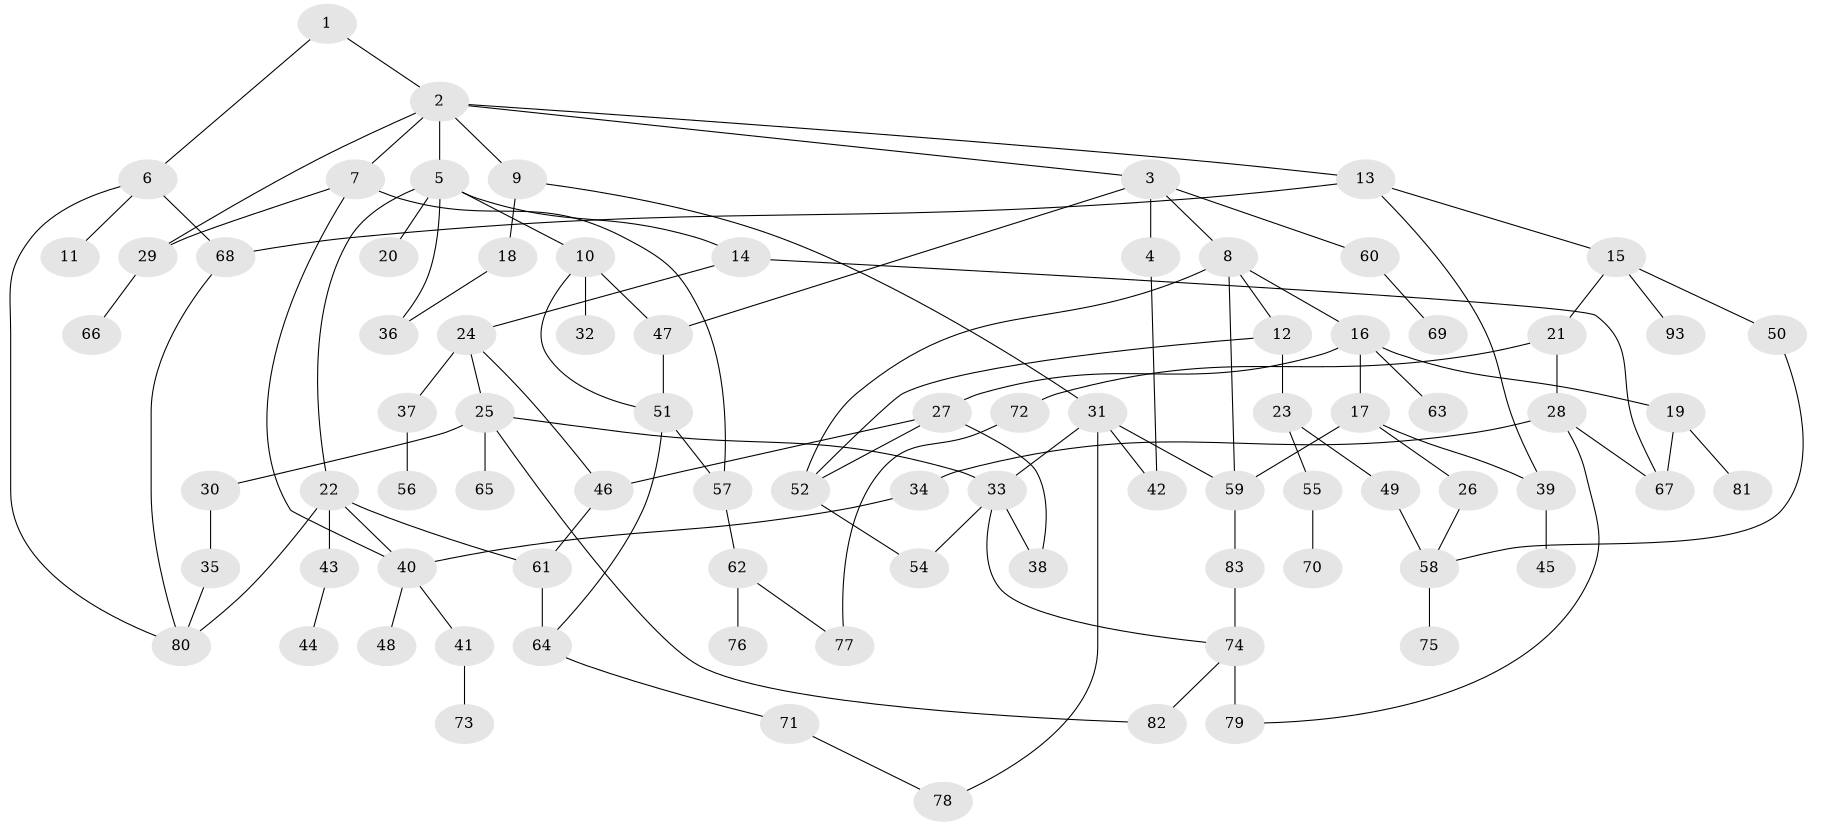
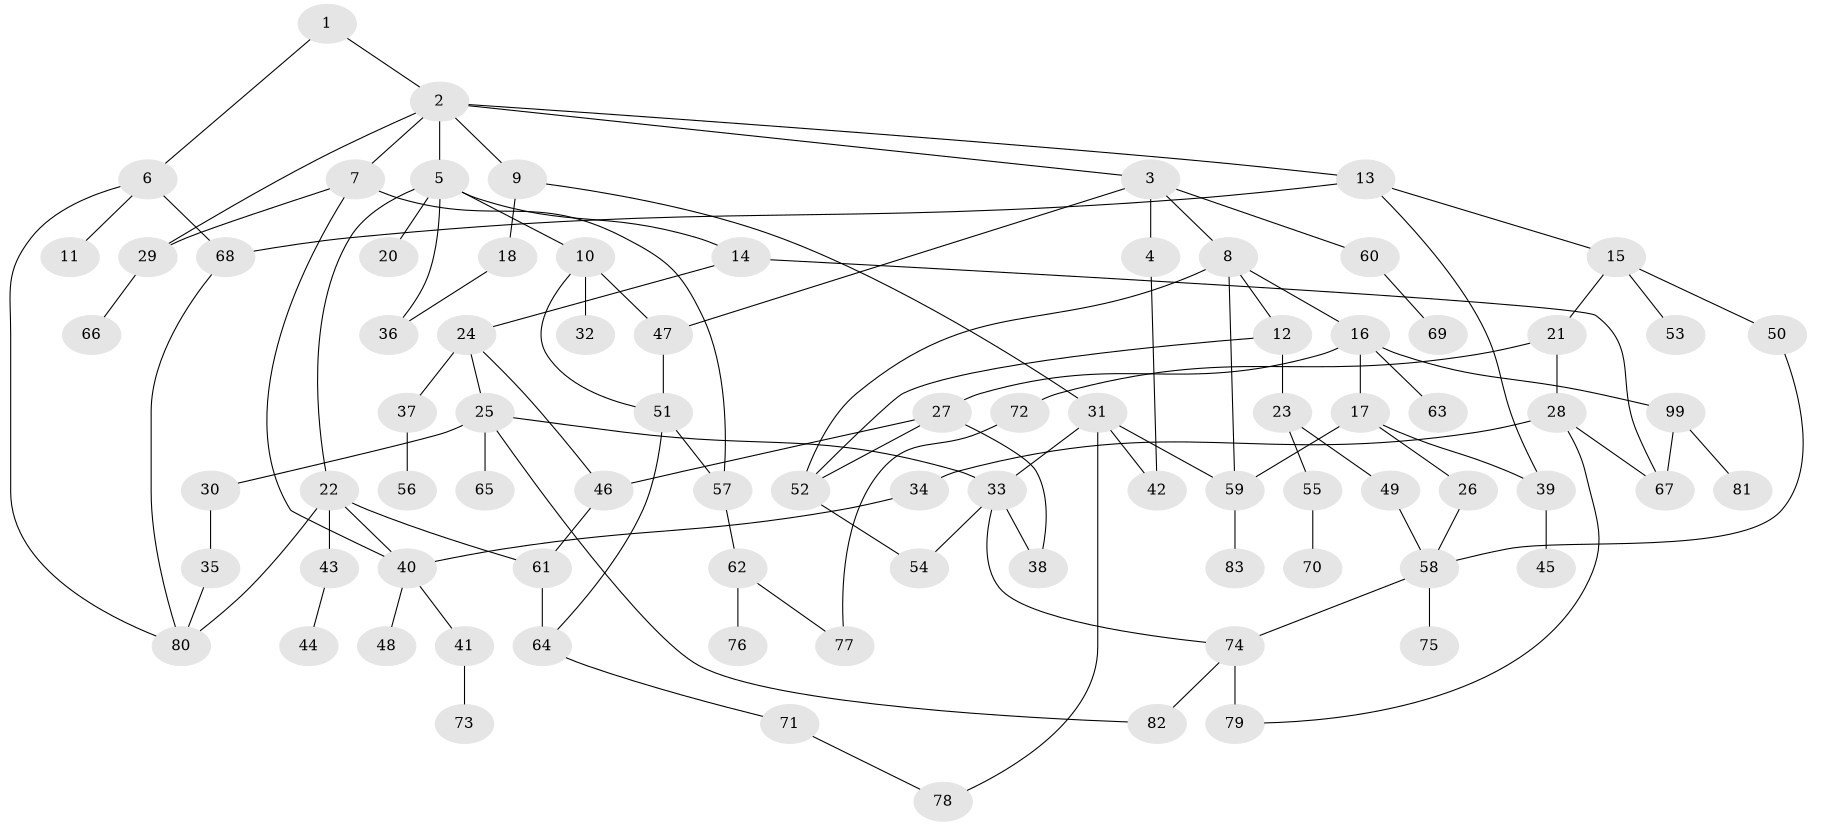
  graph {
    node [color=gray90 style=filled]
    1
    2
    6
    3
    5
    7
    9
    13
    29
    11
    68
    80
    4
    8
    47
    60
    10
    14
    20
    22
    36
    40
    57
    18
    31
    15
    39
    66
    42
    12
    16
    52
    59
    51
    69
    32
    24
    67
    43
    61
    41
    48
    62
    23
    17
-   19
+   19 [label=99]
    27
    63
    54
    83
    33
    78
    64
    49
    55
    21
    50
-   53 [label=93]
+   53
    45
    25
    37
    46
    28
    72
    58
    26
    81
    38
    79
    34
    77
    44
    70
    30
    65
    82
    56
    35
    74
    75
    73
    71
    76
    1 -- 2
    1 -- 6
    2 -- 3
    2 -- 5
    2 -- 7
    2 -- 9
    2 -- 13
    2 -- 29
    6 -- 11
    6 -- 68
    6 -- 80
    3 -- 4
    3 -- 8
    3 -- 47
    3 -- 60
    5 -- 10
    5 -- 14
    5 -- 20
    5 -- 22
    5 -- 36
    7 -- 29
    7 -- 40
    7 -- 57
    9 -- 18
    9 -- 31
    13 -- 68
    13 -- 15
    13 -- 39
    29 -- 66
    68 -- 80
    4 -- 42
    8 -- 12
    8 -- 16
    8 -- 52
    8 -- 59
    47 -- 51
    60 -- 69
    10 -- 47
    10 -- 51
    10 -- 32
    14 -- 24
    14 -- 67
    22 -- 80
    22 -- 40
    22 -- 43
    22 -- 61
    40 -- 41
    40 -- 48
    57 -- 62
    18 -- 36
    31 -- 42
    31 -- 59
    31 -- 33
    31 -- 78
    15 -- 21
    15 -- 50
    15 -- 53
    39 -- 45
    12 -- 52
    12 -- 23
    16 -- 17
    16 -- 19
    16 -- 27
    16 -- 63
    52 -- 54
    59 -- 83
    51 -- 57
    51 -- 64
    24 -- 25
    24 -- 37
    24 -- 46
    43 -- 44
    61 -- 64
    41 -- 73
    62 -- 77
    62 -- 76
    23 -- 49
    23 -- 55
    17 -- 39
    17 -- 59
    17 -- 26
    19 -- 67
    19 -- 81
    27 -- 52
    27 -- 46
    27 -- 38
    33 -- 54
    33 -- 38
    33 -- 74
    64 -- 71
    49 -- 58
    55 -- 70
    21 -- 28
    21 -- 72
    50 -- 58
    25 -- 33
    25 -- 30
    25 -- 65
    25 -- 82
    37 -- 56
    46 -- 61
    28 -- 67
    28 -- 79
    28 -- 34
    72 -- 77
-   83 -- 74
+   58 -- 74
    58 -- 75
    26 -- 58
    34 -- 40
    30 -- 35
    35 -- 80
    74 -- 79
    74 -- 82
    71 -- 78
  }
